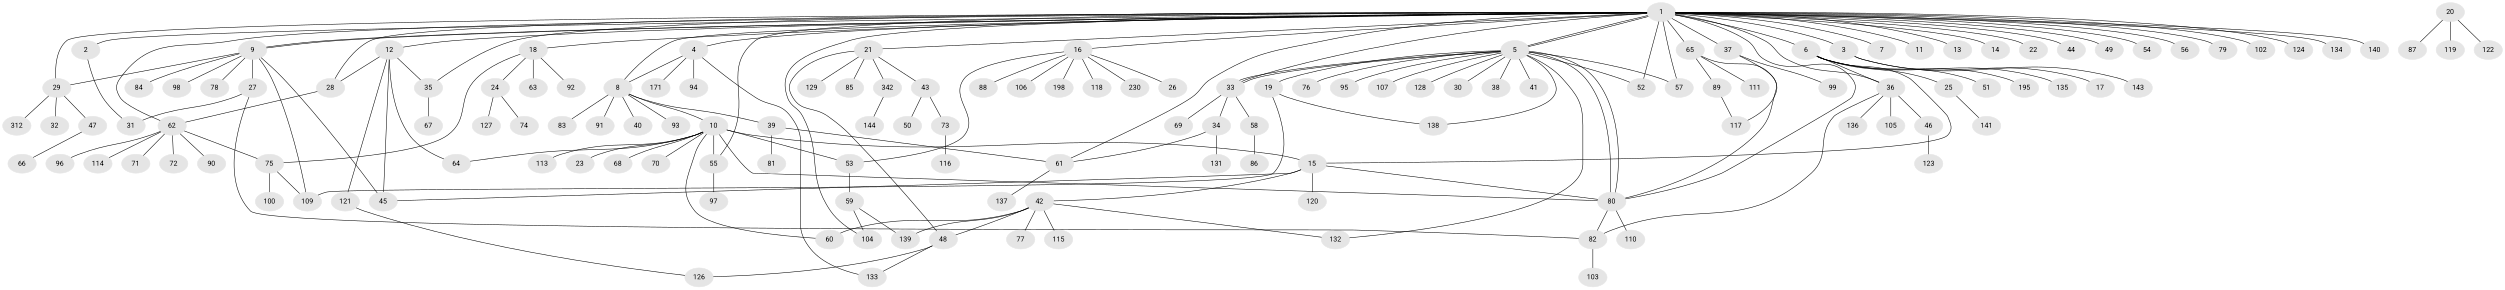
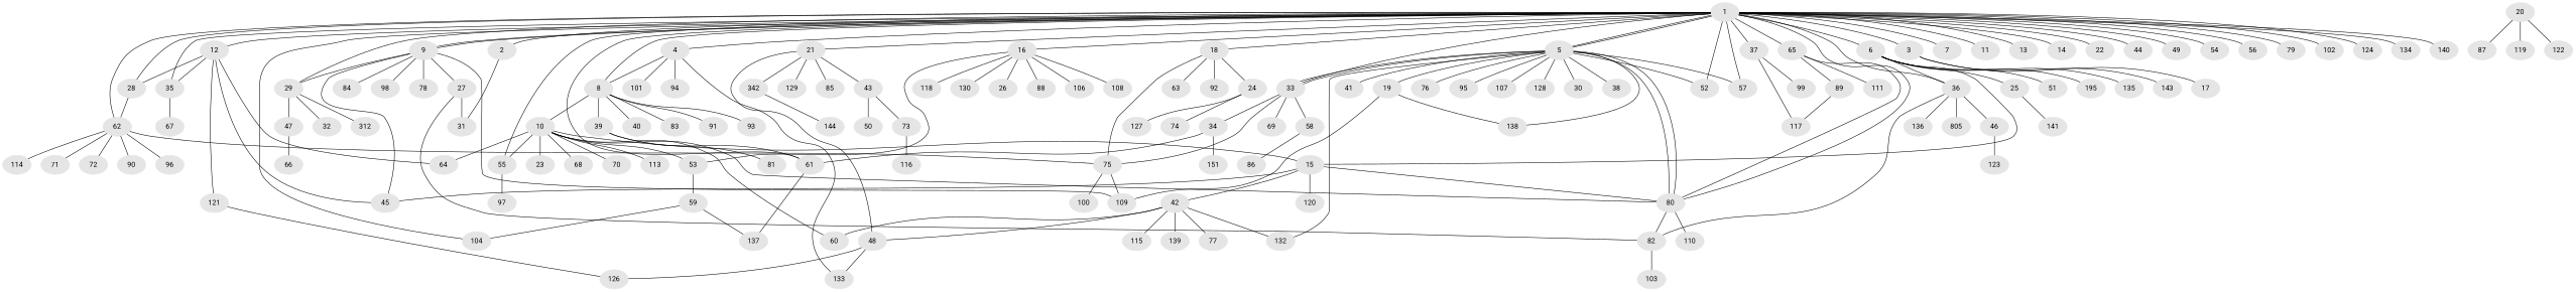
  graph {
    fontname=Roboto
    node [color=gray90 fontname=Roboto style=filled]
    edge [fontname=Roboto]
    1
    2
    3
    4
    5
    6
    7
    8
    9
    11
    12
    13
    14
    16
    18
    21
    22
    28
    29
    33
    35
    36
    37
    44
    49
    52
    54
    55
    56
    57
    61
    62
    65
    79
    80
    102
    104
    124
    134
    140
    31
    17
    143
    94
-   101 [label=171]
+   101
    133
    19
    30
    38
    41
    76
    95
    107
    128
    132
    138
    15
    25
    51
    n60 [label=195]
    135
    10
    39
    40
    83
    91
    93
    27
    45
    78
    84
    98
    109
    64
    121
    53
    26
    88
    106
-   108 [label=198]
+   108
    118
-   130 [label=230]
+   130
    24
    63
    75
    92
    43
    48
    85
    129
    n91 [label=342]
    32
    47
    n94 [label=312]
    34
    58
    69
    67
    82
    46
-   105
+   105 [label=805]
    136
    99
    117
    97
    137
    71
    72
    90
    96
    114
    89
    111
    110
    20
    87
    119
    122
    42
    120
    141
    23
    60
    68
    70
    113
    81
    59
    126
    77
    115
    139
    74
    127
    100
    50
    73
    144
    103
    66
-   131
+   131 [label=151]
    86
    123
    116
    1 -- 2
    1 -- 3
    1 -- 4
    1 -- 5
    1 -- 5
    1 -- 6
    1 -- 7
    1 -- 8
    1 -- 9
    1 -- 9
    1 -- 11
    1 -- 12
    1 -- 13
    1 -- 14
    1 -- 16
    1 -- 18
    1 -- 21
    1 -- 22
    1 -- 28
    1 -- 29
    1 -- 33
    1 -- 35
    1 -- 36
    1 -- 37
    1 -- 44
    1 -- 49
    1 -- 52
    1 -- 54
    1 -- 55
    1 -- 56
    1 -- 57
    1 -- 61
    1 -- 62
    1 -- 65
    1 -- 79
    1 -- 80
    1 -- 102
    1 -- 104
    1 -- 124
    1 -- 134
    1 -- 140
    2 -- 31
    3 -- 17
    3 -- 143
    4 -- 8
    4 -- 94
    4 -- 101
    4 -- 133
    5 -- 33
    5 -- 33
    5 -- 52
    5 -- 57
    5 -- 80
    5 -- 80
    5 -- 19
    5 -- 30
    5 -- 38
    5 -- 41
    5 -- 76
    5 -- 95
    5 -- 107
    5 -- 128
    5 -- 132
    5 -- 138
    6 -- 36
    6 -- 15
    6 -- 25
    6 -- 51
    6 -- n60
    6 -- 135
    8 -- 10
    8 -- 39
    8 -- 40
    8 -- 83
    8 -- 91
    8 -- 93
    9 -- 29
    9 -- 27
    9 -- 45
    9 -- 78
    9 -- 84
    9 -- 98
    9 -- 109
    12 -- 28
    12 -- 35
    12 -- 45
    12 -- 64
    12 -- 121
    16 -- 53
    16 -- 26
    16 -- 88
    16 -- 106
    16 -- 108
    16 -- 118
    16 -- 130
    18 -- 24
    18 -- 63
    18 -- 75
    18 -- 92
    21 -- 43
    21 -- 48
    21 -- 85
    21 -- 129
    21 -- n91
    28 -- 62
    29 -- 32
    29 -- 47
    29 -- n94
+   33 -- 75
    33 -- 34
    33 -- 58
    33 -- 69
    35 -- 67
    36 -- 82
    36 -- 46
    36 -- 105
    36 -- 136
    37 -- 99
    37 -- 117
    55 -- 97
    61 -- 137
    62 -- 75
    62 -- 71
    62 -- 72
    62 -- 90
    62 -- 96
    62 -- 114
    65 -- 80
    65 -- 89
    65 -- 111
    80 -- 82
    80 -- 110
    19 -- 138
    19 -- 109
    15 -- 80
    15 -- 45
    15 -- 42
    15 -- 120
    25 -- 141
    10 -- 55
    10 -- 80
    10 -- 15
    10 -- 64
    10 -- 53
    10 -- 23
    10 -- 60
    10 -- 68
    10 -- 70
    10 -- 113
    39 -- 61
    39 -- 81
    27 -- 31
    27 -- 82
    121 -- 126
    53 -- 59
    24 -- 74
    24 -- 127
    75 -- 109
    75 -- 100
    43 -- 50
    43 -- 73
    48 -- 133
    48 -- 126
    n91 -- 144
    47 -- 66
    34 -- 61
    34 -- 131
    58 -- 86
    82 -- 103
    46 -- 123
    89 -- 117
    20 -- 87
    20 -- 119
    20 -- 122
    42 -- 132
    42 -- 48
    42 -- 60
    42 -- 77
    42 -- 115
    42 -- 139
    59 -- 104
-   59 -- 139
+   59 -- 137
    73 -- 116
  }
